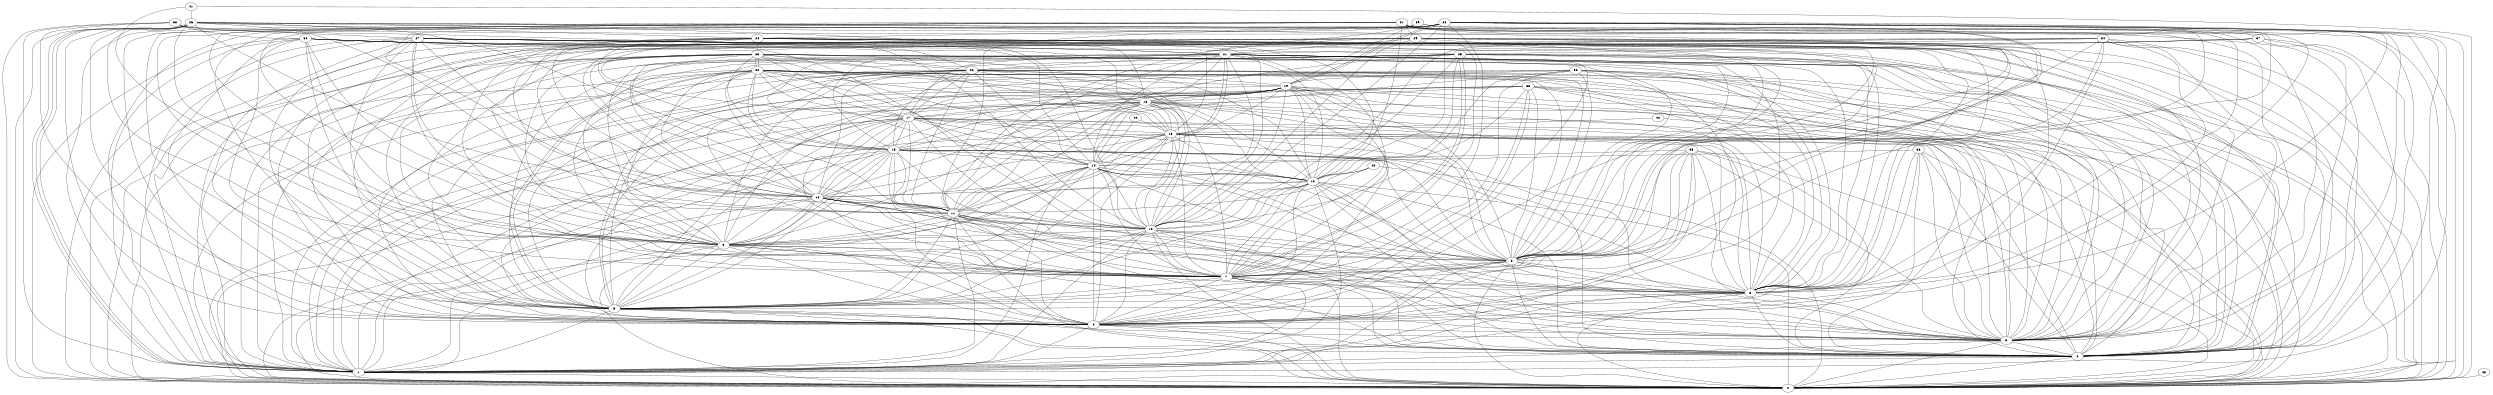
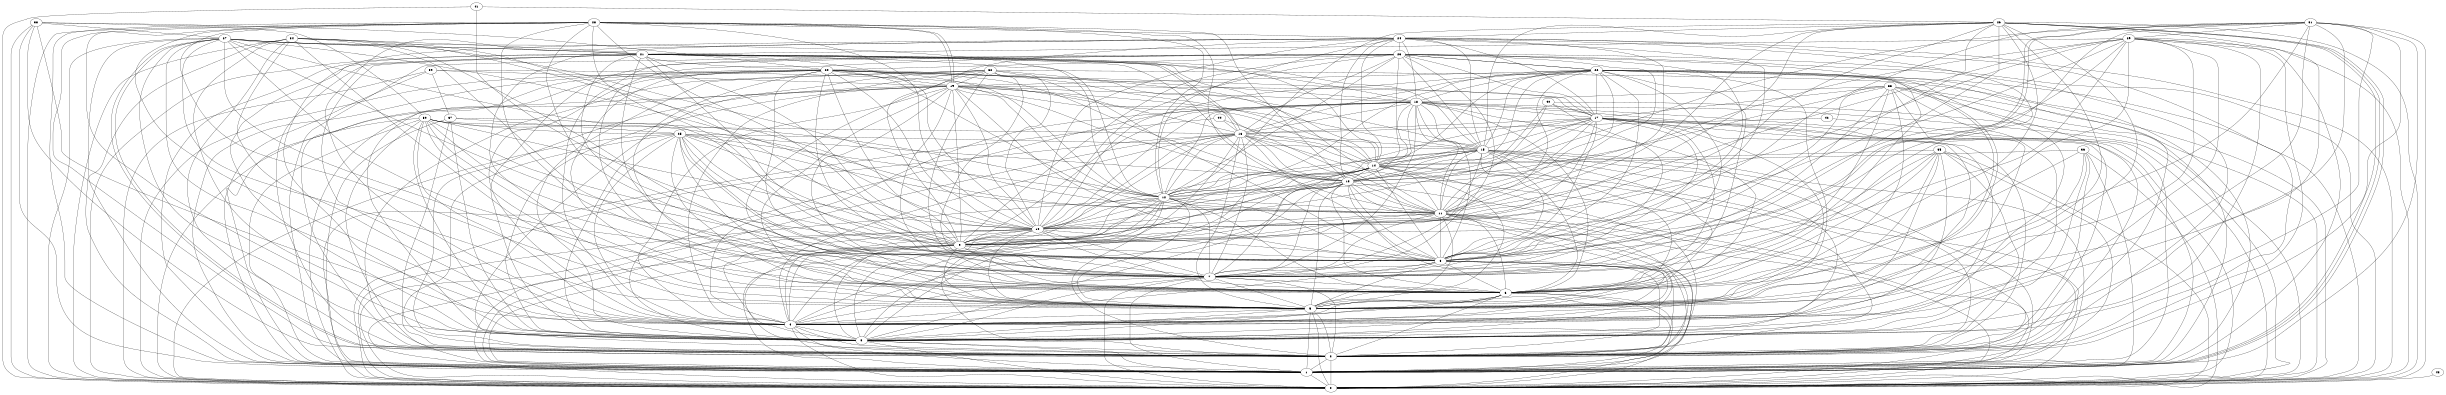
  graph {
    1
    0
    2
    3
    4
    5
    6
    7
    8
    9
    10
    11
    12
    13
    14
    15
    16
    17
    18
    19
    20
    21
    22
    23
    24
    25
    26
    27
    28
    29
    30
    31
    32
    33
    34
    35
    36
    37
    38
    39
    40
    41
    42
    43
    44
    1 -- 0
    2 -- 1
    2 -- 0
    3 -- 1
    3 -- 0
    3 -- 2
    4 -- 1
    4 -- 0
    4 -- 2
    4 -- 3
    5 -- 1
    5 -- 0
    5 -- 2
    5 -- 3
    5 -- 4
    6 -- 1
    6 -- 0
    6 -- 2
    6 -- 3
    6 -- 4
    6 -- 5
    7 -- 1
    7 -- 0
    7 -- 2
    7 -- 3
    7 -- 4
    7 -- 5
    7 -- 6
    8 -- 1
    8 -- 0
    8 -- 2
    8 -- 3
    8 -- 4
    8 -- 5
    8 -- 6
    8 -- 7
    9 -- 1
    9 -- 0
    9 -- 2
    9 -- 3
    9 -- 4
    9 -- 5
    9 -- 6
    9 -- 7
    9 -- 8
    10 -- 1
    10 -- 0
    10 -- 2
    10 -- 3
    10 -- 4
    10 -- 5
    10 -- 6
    10 -- 7
    10 -- 8
    10 -- 9
    11 -- 1
    11 -- 0
    11 -- 2
    11 -- 3
    11 -- 4
    11 -- 5
    11 -- 6
    11 -- 7
    11 -- 8
    11 -- 9
    11 -- 10
    12 -- 1
    12 -- 0
    12 -- 2
    12 -- 3
    12 -- 4
    12 -- 5
    12 -- 6
    12 -- 7
    12 -- 8
    12 -- 9
    12 -- 10
    12 -- 11
    13 -- 1
    13 -- 0
    13 -- 2
    13 -- 3
    13 -- 4
    13 -- 5
    13 -- 6
    13 -- 7
    13 -- 8
    13 -- 9
    13 -- 10
    13 -- 11
    13 -- 12
    14 -- 1
    14 -- 0
    14 -- 2
    14 -- 3
    14 -- 4
    14 -- 5
-   14 -- 6
    14 -- 7
    14 -- 8
    14 -- 9
    14 -- 10
    14 -- 11
    14 -- 12
    14 -- 13
    15 -- 1
    15 -- 0
    15 -- 2
    15 -- 3
    15 -- 4
    15 -- 5
    15 -- 6
    15 -- 7
    15 -- 8
    15 -- 9
    15 -- 10
    15 -- 11
    15 -- 12
    15 -- 13
    15 -- 14
    16 -- 1
    16 -- 0
    16 -- 2
    16 -- 3
    16 -- 4
    16 -- 5
-   16 -- 6
    16 -- 7
    16 -- 8
    16 -- 9
    16 -- 10
    16 -- 11
    16 -- 12
    16 -- 13
    16 -- 14
    16 -- 15
    17 -- 1
    17 -- 0
    17 -- 2
    17 -- 3
    17 -- 4
    17 -- 5
    17 -- 6
    17 -- 7
    17 -- 8
    17 -- 9
    17 -- 10
    17 -- 11
    17 -- 12
    17 -- 13
    17 -- 14
    17 -- 15
    17 -- 16
    18 -- 1
    18 -- 0
    18 -- 2
    18 -- 3
    18 -- 4
    18 -- 5
    18 -- 6
    18 -- 7
    18 -- 8
    18 -- 9
    18 -- 10
    18 -- 11
    18 -- 12
    18 -- 13
    18 -- 14
    18 -- 15
    18 -- 16
    18 -- 17
    19 -- 1
    19 -- 0
    19 -- 2
    19 -- 3
    19 -- 4
    19 -- 5
    19 -- 6
    19 -- 7
    19 -- 8
    19 -- 9
    19 -- 10
    19 -- 11
    19 -- 12
    19 -- 13
    19 -- 14
    19 -- 15
    19 -- 17
    19 -- 18
    20 -- 1
    20 -- 0
    20 -- 2
    20 -- 3
    20 -- 4
    20 -- 5
    20 -- 6
    20 -- 7
    20 -- 8
    20 -- 9
    20 -- 10
    20 -- 11
    20 -- 12
    20 -- 13
    20 -- 14
    20 -- 15
    20 -- 17
    20 -- 18
    20 -- 19
    21 -- 1
    21 -- 0
    21 -- 2
    21 -- 3
    21 -- 4
    21 -- 6
    21 -- 7
    21 -- 8
    21 -- 9
    21 -- 10
    21 -- 11
    21 -- 12
    21 -- 13
    21 -- 14
    21 -- 15
    21 -- 16
    21 -- 16
-   21 -- 17
+   40 -- 17
    21 -- 18
    21 -- 20
    22 -- 1
    22 -- 0
    22 -- 2
    22 -- 3
    22 -- 4
    22 -- 5
    22 -- 5
    22 -- 6
    22 -- 7
    22 -- 8
    22 -- 9
    22 -- 10
    22 -- 11
    22 -- 12
    22 -- 13
    22 -- 14
    22 -- 15
    22 -- 16
    22 -- 17
    22 -- 18
    22 -- 19
    23 -- 1
    23 -- 0
    23 -- 2
    23 -- 3
    23 -- 4
    23 -- 5
    23 -- 6
    23 -- 7
    23 -- 8
    23 -- 9
    23 -- 10
    23 -- 11
    23 -- 12
    23 -- 14
    23 -- 15
    23 -- 16
    23 -- 17
    23 -- 20
    23 -- 22
    23 -- 22
    24 -- 0
    24 -- 2
    24 -- 3
    24 -- 4
    24 -- 5
    24 -- 6
    24 -- 8
    24 -- 9
    24 -- 10
    24 -- 11
    24 -- 12
    24 -- 13
    24 -- 14
    24 -- 15
    24 -- 17
    24 -- 18
    24 -- 23
    25 -- 0
    25 -- 2
    25 -- 3
    25 -- 4
    25 -- 5
    25 -- 6
    25 -- 7
    25 -- 7
    25 -- 8
    25 -- 9
    25 -- 10
    25 -- 11
    25 -- 12
    25 -- 13
    25 -- 15
-   25 -- 20
    26 -- 1
    26 -- 1
    26 -- 1
    26 -- 0
    26 -- 3
    26 -- 4
    26 -- 5
    26 -- 6
    26 -- 7
    26 -- 8
    26 -- 9
    26 -- 10
    26 -- 11
    26 -- 12
    26 -- 15
    26 -- 24
    27 -- 1
    27 -- 0
    27 -- 2
    27 -- 2
    27 -- 3
    27 -- 4
    27 -- 5
    27 -- 6
    27 -- 7
    27 -- 8
    27 -- 9
    27 -- 10
    27 -- 11
    27 -- 12
    27 -- 21
    27 -- 21
    28 -- 1
    28 -- 0
    28 -- 2
    28 -- 3
    28 -- 4
    28 -- 5
    28 -- 6
    28 -- 7
    28 -- 8
    28 -- 9
    28 -- 10
    28 -- 11
    28 -- 12
    28 -- 13
    28 -- 19
    28 -- 19
    28 -- 24
    29 -- 1
    29 -- 0
    29 -- 2
    29 -- 3
    29 -- 4
    29 -- 5
    29 -- 6
    29 -- 7
    29 -- 8
    29 -- 9
    29 -- 10
    29 -- 11
    29 -- 12
    29 -- 21
    30 -- 1
    30 -- 0
    30 -- 2
    30 -- 3
    30 -- 4
    30 -- 5
    30 -- 6
    30 -- 7
    30 -- 9
    30 -- 10
    30 -- 11
    30 -- 16
    30 -- 25
    31 -- 1
    31 -- 0
    31 -- 2
    31 -- 3
    31 -- 4
    31 -- 5
    31 -- 6
    31 -- 7
    31 -- 8
    31 -- 8
    31 -- 9
    31 -- 13
    31 -- 29
    32 -- 1
    32 -- 0
    32 -- 2
    32 -- 3
    32 -- 4
    32 -- 5
    32 -- 6
    32 -- 7
    32 -- 8
    32 -- 10
    32 -- 14
    32 -- 19
    33 -- 1
    33 -- 0
    33 -- 2
    33 -- 3
    33 -- 4
    33 -- 5
    33 -- 6
    33 -- 7
    33 -- 8
    33 -- 13
    33 -- 17
    33 -- 18
    34 -- 1
    34 -- 0
    34 -- 2
    34 -- 3
    34 -- 4
    34 -- 5
    34 -- 6
    34 -- 7
    34 -- 8
    34 -- 10
    34 -- 21
    35 -- 1
    35 -- 0
    35 -- 2
    35 -- 3
    35 -- 4
    35 -- 5
    35 -- 6
    35 -- 7
    35 -- 8
    35 -- 14
    36 -- 1
    36 -- 0
    36 -- 2
    36 -- 3
    36 -- 5
    36 -- 6
    36 -- 14
    37 -- 1
-   37 -- 0
+   44 -- 0
    37 -- 2
    37 -- 3
    37 -- 12
    37 -- 25
    38 -- 1
    38 -- 0
    38 -- 2
    38 -- 4
    38 -- 20
    38 -- 27
    38 -- 30
    39 -- 1
    39 -- 0
    39 -- 16
    39 -- 19
    39 -- 37
    40 -- 0
    40 -- 7
    40 -- 11
    40 -- 13
    41 -- 0
    41 -- 9
    41 -- 26
    42 -- 0
    42 -- 16
    43 -- 0
    44 -- 14
    44 -- 16
  }
